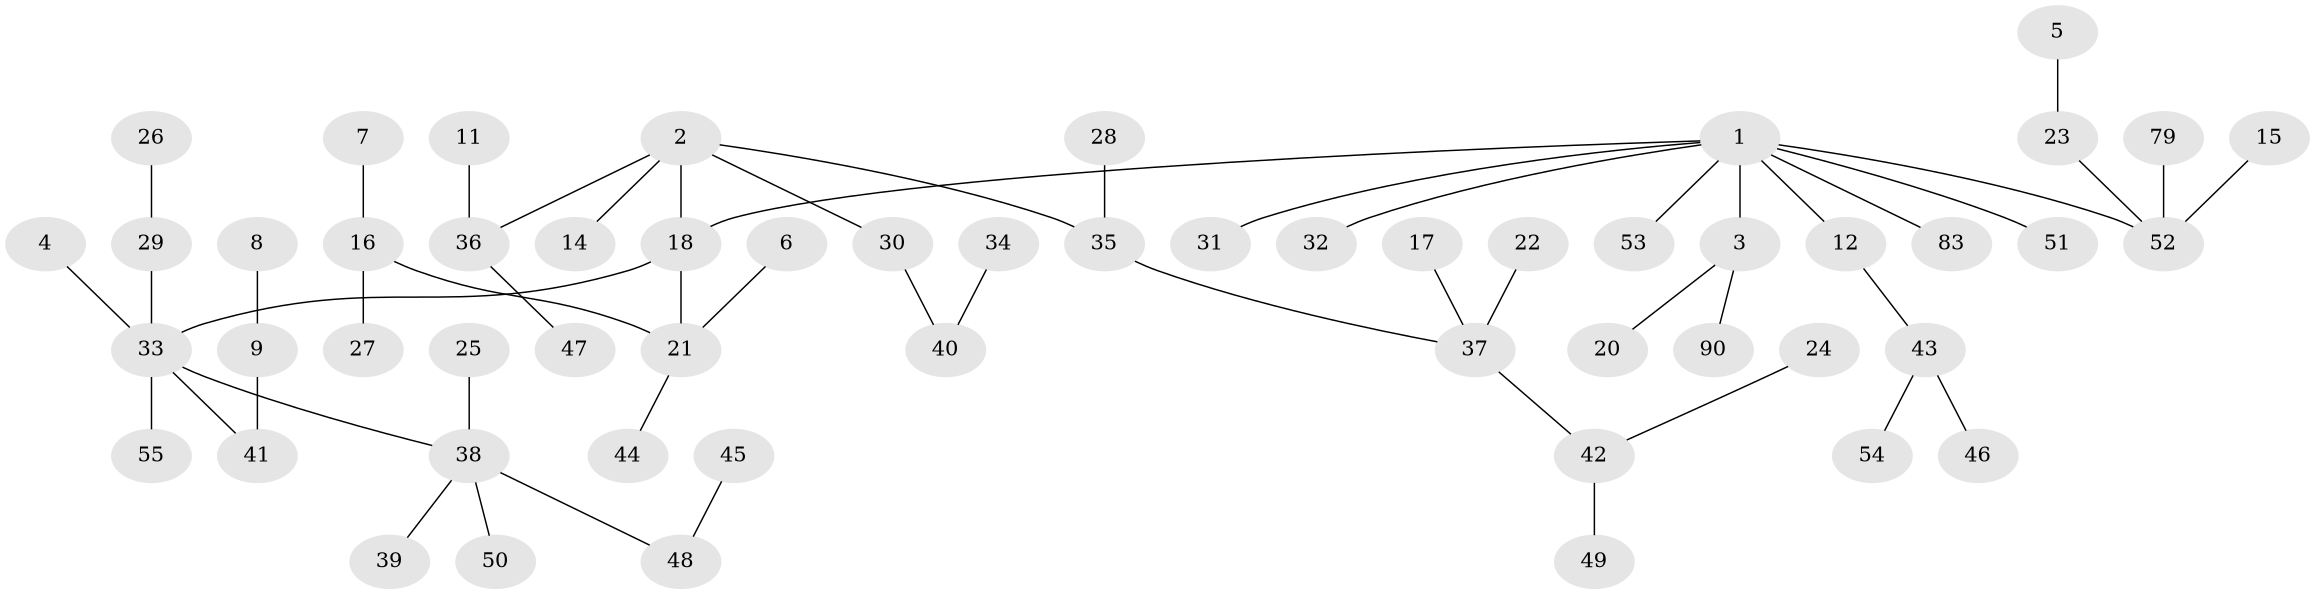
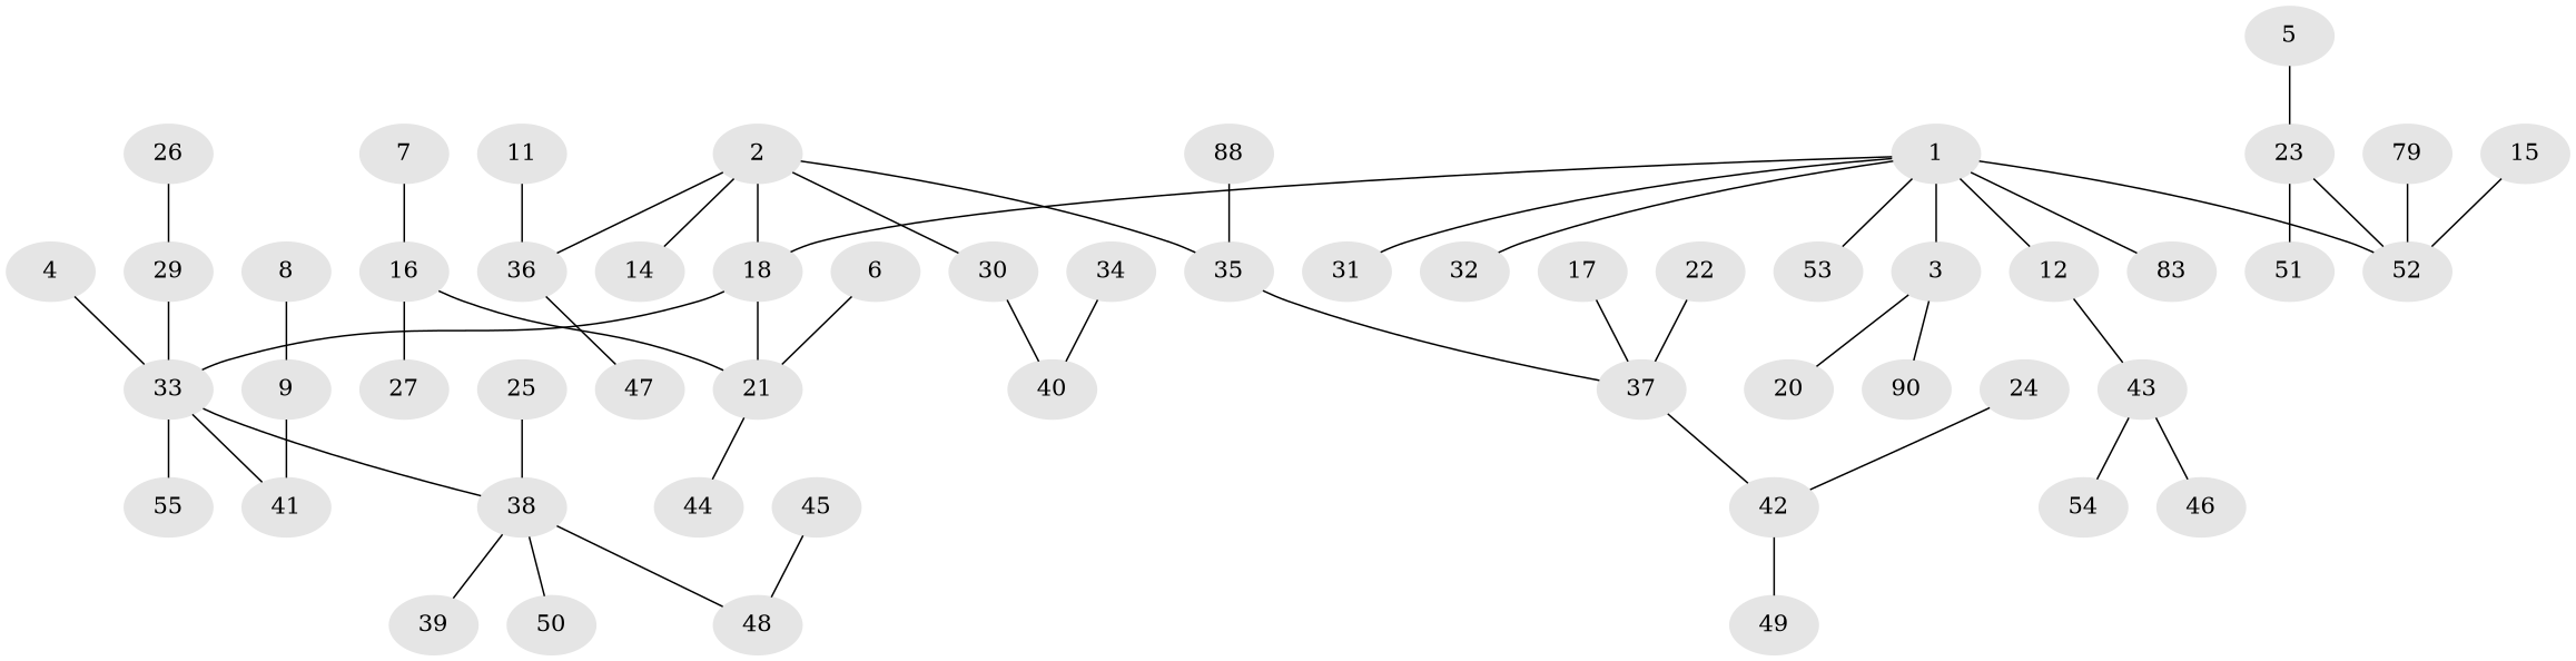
  graph {
    node [color=gray90 style=filled]
    edge [weight=1.0]
    1
    3
    12
    n4 [label=83]
    18
    31
    32
    51
    52
    53
    n11 [label=90]
    20
    43
    33
    21
    2
    14
    30
    35
    36
    40
    37
    47
    4
    41
    38
    55
    5
    23
    6
    44
    7
    16
    27
    8
    9
    11
    46
    54
    15
    17
    42
    n43 [label=79]
    22
    24
    49
    25
    39
    48
    50
    26
    29
-   28
+   28 [label=88]
    34
    45
    1 -- 3
    1 -- 12
    1 -- n4
    1 -- 18
    1 -- 31
    1 -- 32
-   1 -- 51
+   23 -- 51
    1 -- 52
    1 -- 53
    3 -- n11
    3 -- 20
    12 -- 43
    18 -- 33
    18 -- 21
    43 -- 46
    43 -- 54
    33 -- 41
    33 -- 38
    33 -- 55
    21 -- 44
    2 -- 18
    2 -- 14
    2 -- 30
    2 -- 35
    2 -- 36
    30 -- 40
    35 -- 37
    36 -- 47
    37 -- 42
    4 -- 33
    38 -- 39
    38 -- 48
    38 -- 50
    5 -- 23
    23 -- 52
    6 -- 21
    7 -- 16
    16 -- 21
    16 -- 27
    8 -- 9
    9 -- 41
    11 -- 36
    15 -- 52
    17 -- 37
    42 -- 49
    n43 -- 52
    22 -- 37
    24 -- 42
    25 -- 38
    26 -- 29
    29 -- 33
    28 -- 35
    34 -- 40
    45 -- 48
  }
